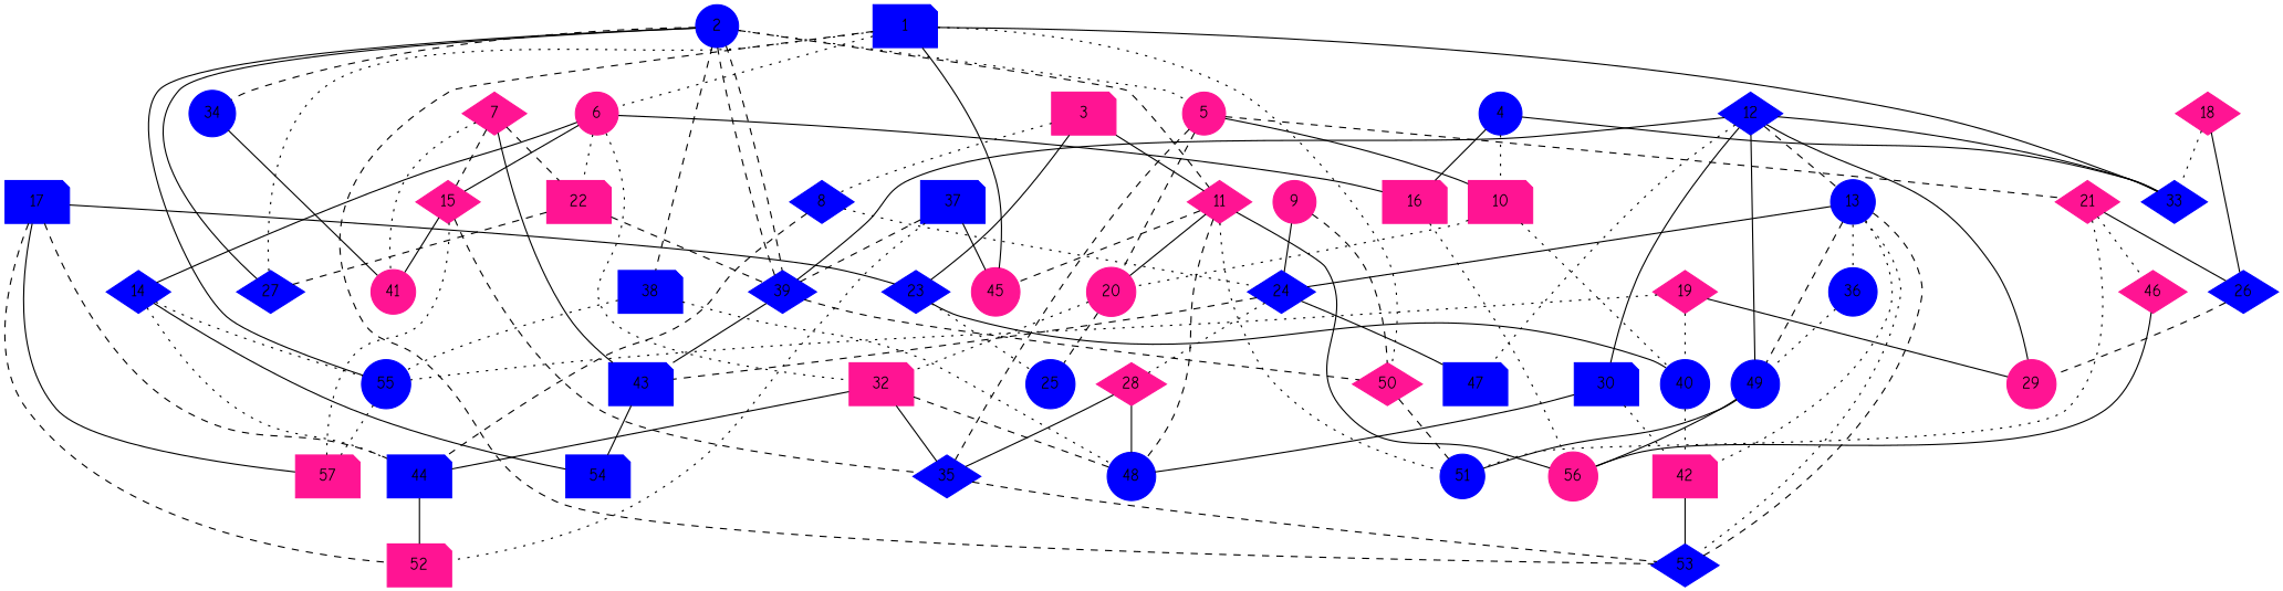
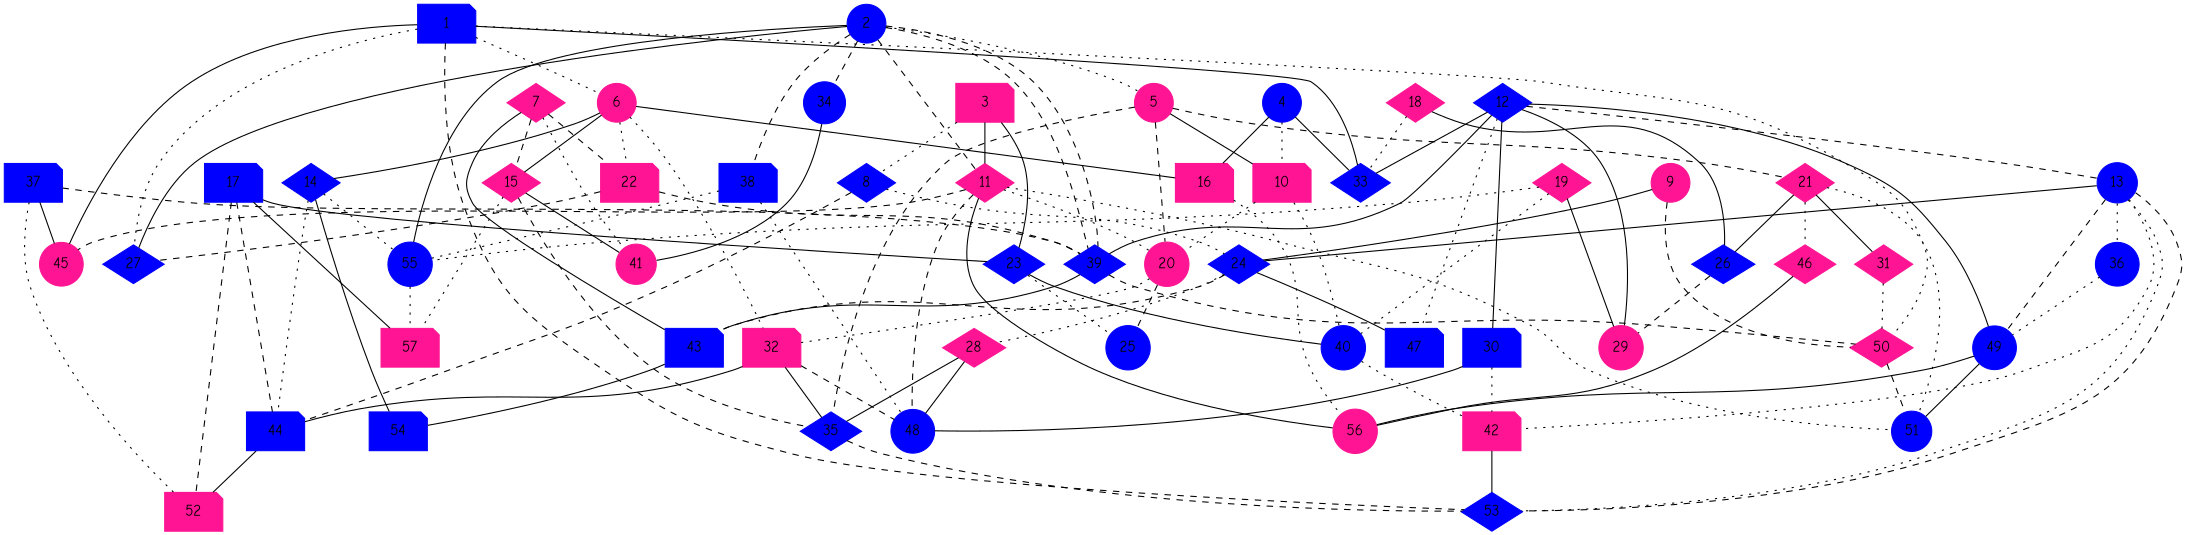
  graph {
    fontname="Comic Neue"
    node [color=blue fontname="Comic Neue" shape=diamond style=filled]
    edge [fontname="Comic Neue" style=solid]
    1 [shape=note]
    6 [color=deeppink shape=circle]
    27
    33
    45 [color=deeppink shape=circle]
    50 [color=deeppink]
    53
    16 [color=deeppink shape=note]
    14
    15 [color=deeppink]
    22 [color=deeppink shape=note]
    32 [color=deeppink shape=note]
    51 [shape=circle]
    2 [shape=circle]
    5 [color=deeppink shape=circle]
    11 [color=deeppink]
    34 [shape=circle]
    38 [shape=note]
    39
    55 [shape=circle]
    10 [color=deeppink shape=note]
    21 [color=deeppink]
    35
    20 [color=deeppink shape=circle]
    48 [shape=circle]
    56 [color=deeppink shape=circle]
    41 [color=deeppink shape=circle]
    43 [shape=note]
    57 [color=deeppink shape=note]
    3 [color=deeppink shape=note]
    8
    23
    24
    44 [shape=note]
    40 [shape=circle]
    25 [shape=circle]
    4 [shape=circle]
    19 [color=deeppink]
    29 [color=deeppink shape=circle]
    26
+   31 [color=deeppink]
    46 [color=deeppink]
    54 [shape=note]
    7 [color=deeppink]
    47 [shape=note]
    28 [color=deeppink]
    52 [color=deeppink shape=note]
    9 [color=deeppink shape=circle]
    42 [color=deeppink shape=note]
    12
    13 [shape=circle]
    30 [shape=note]
    49 [shape=circle]
    36 [shape=circle]
    17 [shape=note]
    18 [color=deeppink]
    37 [shape=note]
    1 -- 6 [style=dotted]
    1 -- 27 [style=dotted]
    1 -- 33
    1 -- 45
    1 -- 50 [style=dotted]
    1 -- 53 [style=dashed]
    6 -- 16
    6 -- 14
    6 -- 15
    6 -- 22 [style=dotted]
    6 -- 32 [style=dotted]
    50 -- 51 [style=dashed]
    16 -- 56 [style=dotted]
    14 -- 55 [style=dotted]
    14 -- 44 [style=dotted]
    14 -- 54
    15 -- 35 [style=dashed]
    15 -- 41
    15 -- 57 [style=dotted]
    22 -- 27 [style=dashed]
    22 -- 39 [style=dashed]
    32 -- 35
    32 -- 48 [style=dashed]
    32 -- 44
    2 -- 27
    2 -- 5 [style=dotted]
    2 -- 11 [style=dashed]
    2 -- 34 [style=dashed]
    2 -- 38 [style=dashed]
    2 -- 39 [style=dashed]
    2 -- 39 [style=dashed]
    2 -- 55
    5 -- 10
    5 -- 21 [style=dashed]
    5 -- 35 [style=dashed]
    5 -- 20 [style=dashed]
    11 -- 45 [style=dashed]
    11 -- 51 [style=dotted]
-   11 -- 20
+   11 -- 20 [style=dotted]
    11 -- 48 [style=dashed]
    11 -- 56
    34 -- 41
    38 -- 55 [style=dotted]
    38 -- 48 [style=dotted]
    39 -- 50 [style=dashed]
    39 -- 43
    55 -- 57 [style=dotted]
    10 -- 20 [style=dotted]
    10 -- 40 [style=dotted]
    21 -- 51 [style=dotted]
    21 -- 26
+   21 -- 31
    21 -- 46 [style=dotted]
    35 -- 53 [style=dashed]
    20 -- 32 [style=dotted]
    20 -- 25 [style=dashed]
    43 -- 54
    3 -- 11
    3 -- 8 [style=dotted]
    3 -- 23
    8 -- 24 [style=dotted]
    8 -- 44 [style=dashed]
    23 -- 40
    23 -- 25 [style=dotted]
    24 -- 43 [style=dashed]
    24 -- 47
    24 -- 28 [style=dotted]
    44 -- 52
    40 -- 42 [style=dotted]
    4 -- 33
    4 -- 16
    4 -- 10 [style=dotted]
    19 -- 55 [style=dotted]
    19 -- 40 [style=dotted]
    19 -- 29
    26 -- 29 [style=dashed]
+   31 -- 50 [style=dotted]
    46 -- 56
    7 -- 15 [style=dashed]
    7 -- 22 [style=dashed]
    7 -- 41 [style=dotted]
    7 -- 43
    28 -- 35
    28 -- 48
    9 -- 50 [style=dashed]
    9 -- 24
    42 -- 53
    12 -- 33
    12 -- 39
    12 -- 29
    12 -- 47 [style=dotted]
    12 -- 13 [style=dashed]
    12 -- 30
    12 -- 49
    13 -- 53 [style=dotted]
    13 -- 53 [style=dashed]
    13 -- 24
    13 -- 42 [style=dotted]
    13 -- 49 [style=dashed]
    13 -- 36 [style=dotted]
    30 -- 48
    30 -- 42 [style=dotted]
    49 -- 51
    49 -- 56
    36 -- 49 [style=dotted]
    17 -- 57
    17 -- 23
    17 -- 44 [style=dashed]
    17 -- 52 [style=dashed]
    18 -- 33 [style=dotted]
    18 -- 26
    37 -- 45
    37 -- 39 [style=dashed]
    37 -- 52 [style=dotted]
  }
